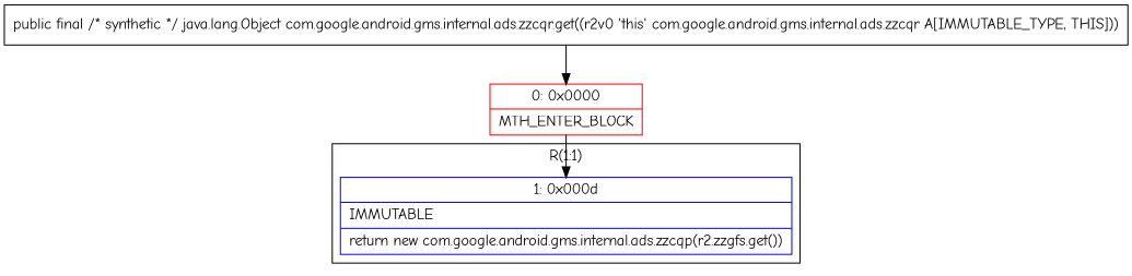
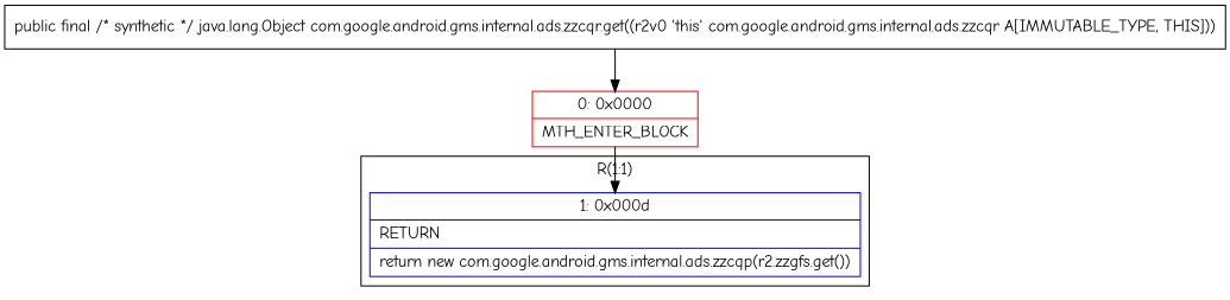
  digraph {
    fontname="Comic Neue"
    node [shape=record fontname="Comic Neue"]
    edge [fontname="Comic Neue"]
-   n1 [color=blue label="{1\:\ 0x000d|IMMUTABLE\l|return new com.google.android.gms.internal.ads.zzcqp(r2.zzgfs.get())\l}"]
+   n1 [color=blue label="{1\:\ 0x000d|RETURN\l|return new com.google.android.gms.internal.ads.zzcqp(r2.zzgfs.get())\l}"]
    n2 [color=red label="{0\:\ 0x0000|MTH_ENTER_BLOCK\l}"]
    n3 [label="{public final \/* synthetic *\/ java.lang.Object com.google.android.gms.internal.ads.zzcqr.get((r2v0 'this' com.google.android.gms.internal.ads.zzcqr A[IMMUTABLE_TYPE, THIS])) }"]
    subgraph cluster_1 {
      label="R(1:1)"
      n1
    }
    n2 -> n1
    n3 -> n2
  }
